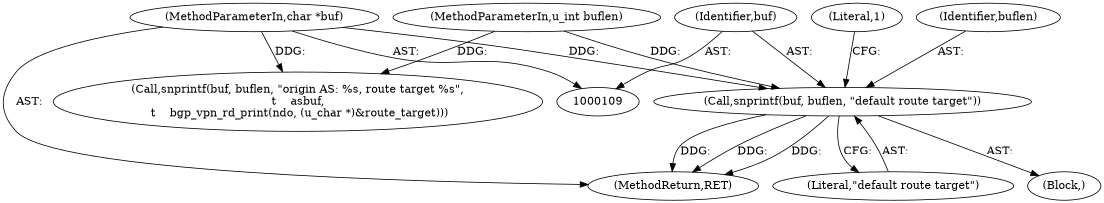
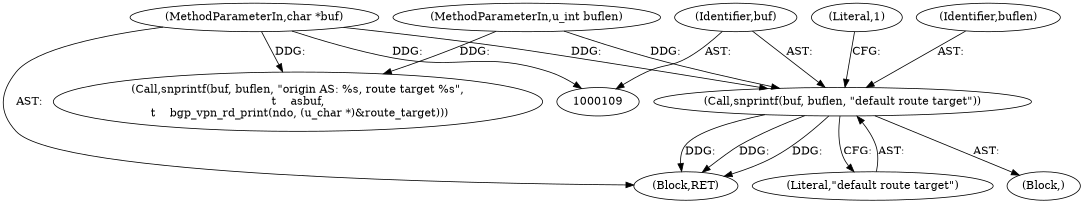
  digraph {
    n1 [label="(Call,snprintf(buf, buflen, \"default route target\"))"]
    n2 [label="(Literal,\"default route target\")"]
-   n3 [label="(MethodReturn,RET)"]
+   n3 [label="(Block,RET)"]
    n4 [label="(Block,)"]
    n5 [label="(MethodParameterIn,char *buf)"]
    n6 [label="(Call,snprintf(buf, buflen, \"origin AS: %s, route target %s\",\n\t    asbuf,\n \t    bgp_vpn_rd_print(ndo, (u_char *)&route_target)))"]
    1000109
    n8 [label="(MethodParameterIn,u_int buflen)"]
    n9 [label="(Identifier,buf)"]
    n10 [label="(Literal,1)"]
    n11 [label="(Identifier,buflen)"]
    n1 -> n2 [label="CFG: "]
    n1 -> n3 [label="DDG: "]
    n1 -> n3 [label="DDG: "]
    n1 -> n3 [label="DDG: "]
    n1 -> n4 [label="AST: "]
    n2 -> n1 [label="AST: "]
    n5 -> n1 [label="DDG: "]
    n5 -> n3 [label="AST: "]
    n5 -> n6 [label="DDG: "]
-   n5 -> 1000109 [label="AST: "]
+   n5 -> 1000109 [label="DDG: "]
    n8 -> n1 [label="DDG: "]
    n8 -> n6 [label="DDG: "]
    n9 -> n1 [label="AST: "]
    n9 -> 1000109 [label="AST: "]
    n10 -> n1 [label="CFG: "]
    n11 -> n1 [label="AST: "]
  }
